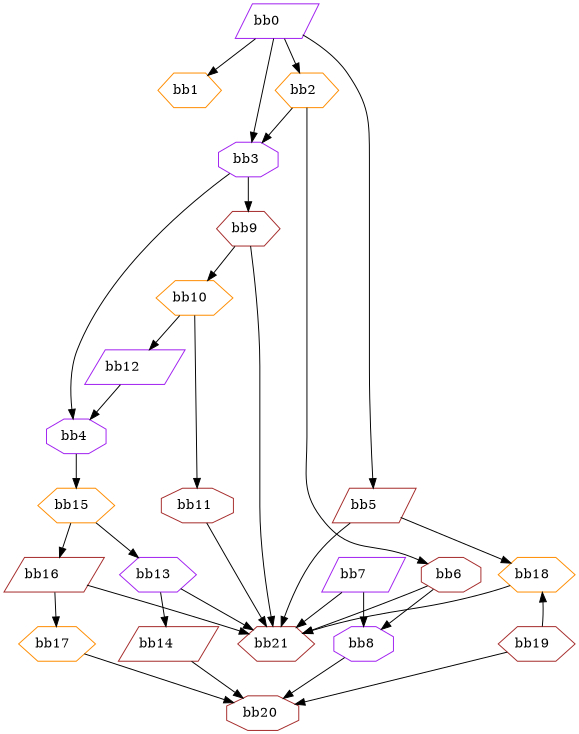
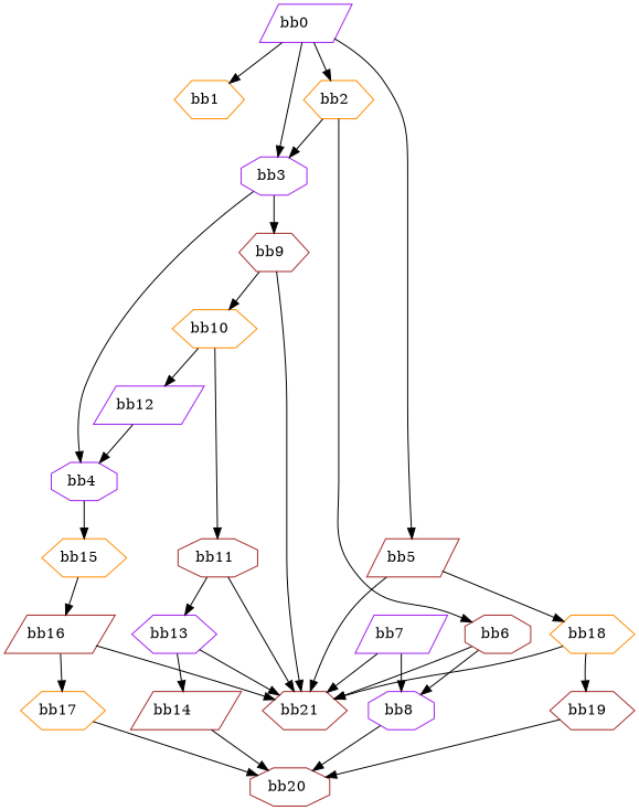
  digraph {
    node [color=brown shape=hexagon]
    n1 [color=purple label="bb0\l" shape=parallelogram]
    n2 [color=darkorange label="bb1\l"]
    n3 [color=darkorange label="bb2\l"]
    n4 [color=purple label="bb3\l" shape=octagon]
    n5 [label="bb5\l" shape=parallelogram]
    n6 [label="bb6\l" shape=octagon]
    n7 [color=purple label="bb4\l" shape=octagon]
    n8 [label="bb9\l"]
    n9 [color=darkorange label="bb18\l"]
    n10 [label="bb21\l"]
    n11 [color=purple label="bb8\l" shape=octagon]
    n12 [color=darkorange label="bb15\l"]
    n13 [color=darkorange label="bb10\l"]
    n14 [label="bb16\l" shape=parallelogram]
    n15 [label="bb19\l"]
    n16 [color=purple label="bb7\l" shape=parallelogram]
    n17 [label="bb20\l" shape=octagon]
    n18 [label="bb11\l" shape=octagon]
    n19 [color=purple label="bb12\l" shape=parallelogram]
    n20 [color=purple label="bb13\l"]
    n21 [label="bb14\l" shape=parallelogram]
    n22 [color=darkorange label="bb17\l"]
    n1 -> n2
    n1 -> n3
    n1 -> n4
    n1 -> n5
    n3 -> n4
    n3 -> n6
    n4 -> n7
    n4 -> n8
    n5 -> n9
    n5 -> n10
    n6 -> n10
    n6 -> n11
    n7 -> n12
    n8 -> n10
    n8 -> n13
    n9 -> n10
-   n15 -> n9
+   n9 -> n15
    n11 -> n17
    n12 -> n14
    n13 -> n18
    n13 -> n19
    n14 -> n10
    n14 -> n22
    n15 -> n17
    n16 -> n10
    n16 -> n11
    n18 -> n10
-   n12 -> n20
+   n18 -> n20
    n19 -> n7
    n20 -> n10
    n20 -> n21
    n21 -> n17
    n22 -> n17
  }
